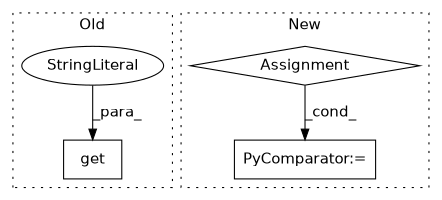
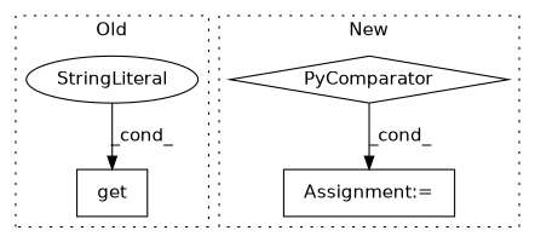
  digraph {
    fontname="DejaVu Sans"
    node [fontname="DejaVu Sans" l=47 s=6718 shape=box]
    edge [fontname="DejaVu Sans"]
    n1 [a=32 l="4,1" label=get s="6298,6325"]
    n2 [a=45 l=23 label=StringLiteral s=6302 shape=ellipse]
-   n3 [a=113 label=Assignment shape=diamond]
-   n4 [a=7 label="PyComparator:="]
+   n3 [a=113 label=PyComparator shape=diamond]
+   n4 [a=7 label="Assignment:="]
    subgraph cluster_1 {
      label=Old
      style=dotted
      n1
      n2
    }
    subgraph cluster_2 {
      label=New
      style=dotted
      n3
      n4
    }
-   n2 -> n1 [label=_para_]
+   n2 -> n1 [label=_cond_]
    n3 -> n4 [label=_cond_]
  }
